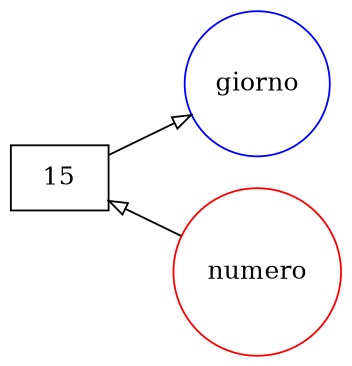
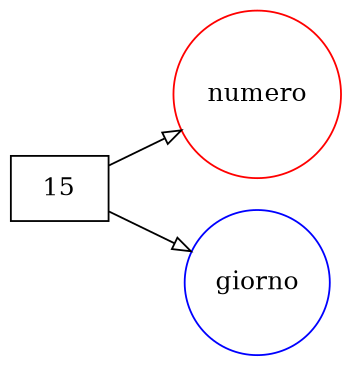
  digraph {
    rankdir=LR
    node [shape=circle]
    edge [arrowhead=empty]
    n1 [label=15 shape=box]
    n2 [color=red label=numero]
    n3 [color=blue label=giorno]
    subgraph sub_1 {
      rank=source
      n1
    }
    subgraph sub_2 {
      rank=same
      n2
    }
    subgraph sub_3 {
      rank=same
      n3
    }
    subgraph sub_4 {
      rank=same
    }
    subgraph sub_5 {
      rank=same
    }
-   n2 -> n1
+   n1 -> n2
    n1 -> n3
  }
